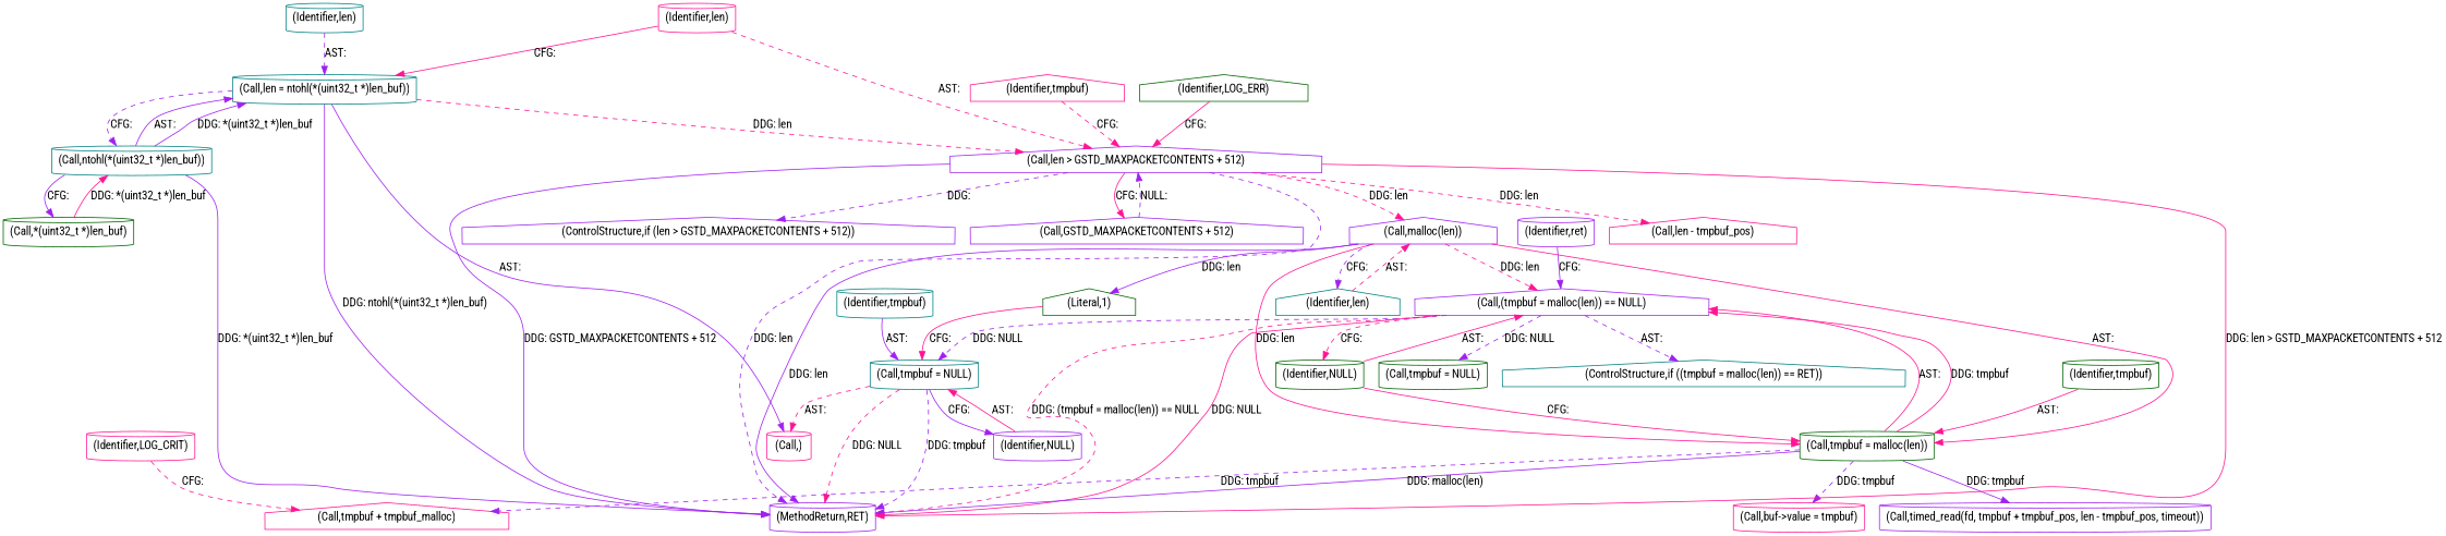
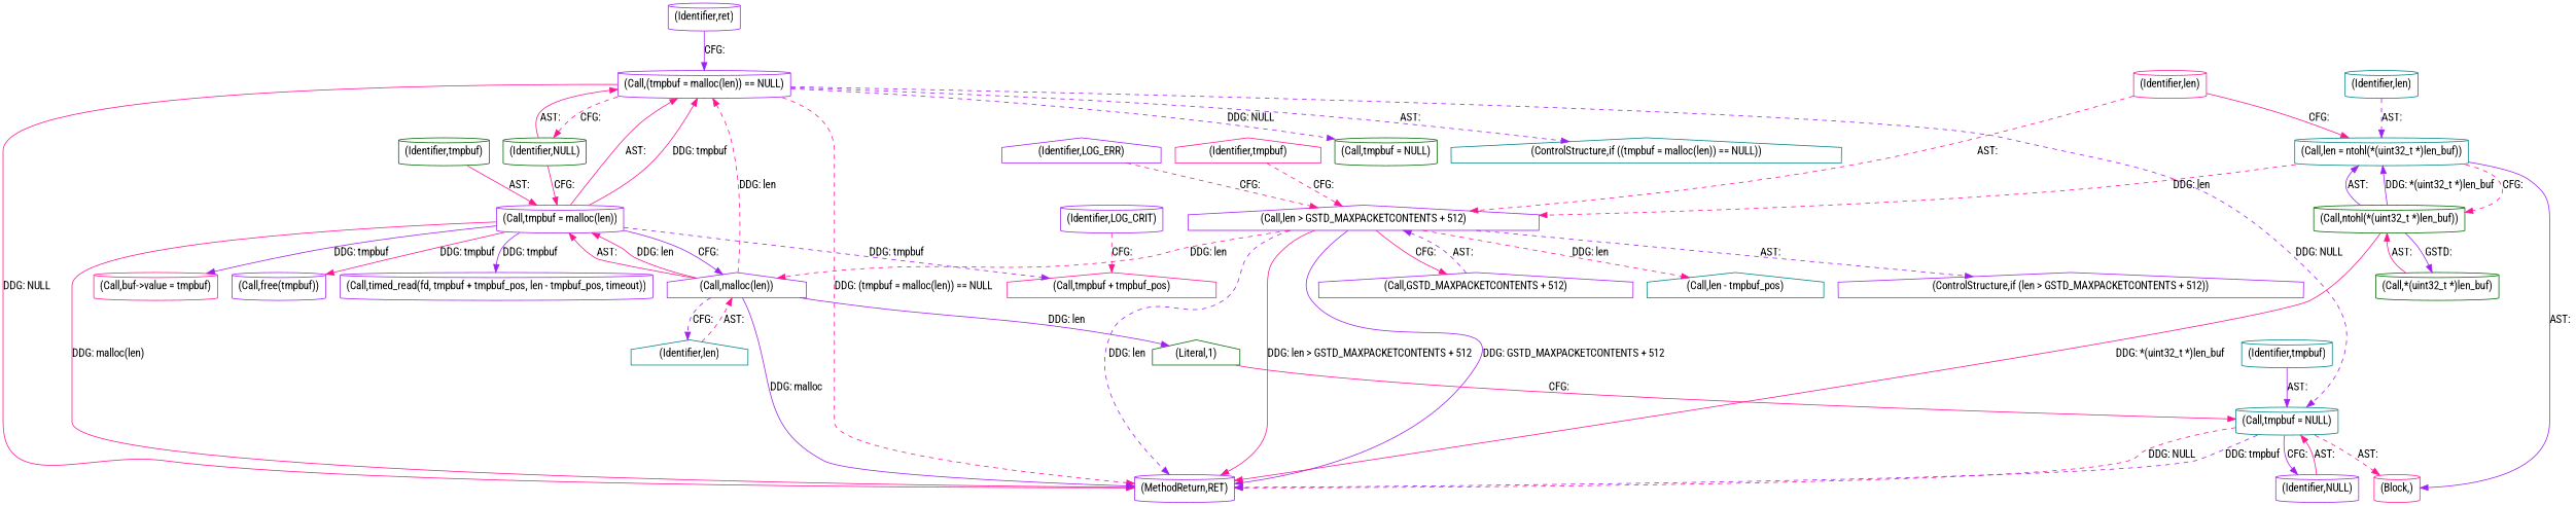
  digraph {
    fontname="Roboto Condensed"
    node [color=purple fontname="Roboto Condensed" shape=cylinder]
    edge [color=deeppink fontname="Roboto Condensed" style=solid]
    n1 [color=teal label="(Call,tmpbuf = NULL)"]
    n2 [label="(Identifier,NULL)"]
    n3 [label="(MethodReturn,RET)"]
-   n4 [color=deeppink label="(Call,)"]
-   n5 [label="(Call,(tmpbuf = malloc(len)) == NULL)" shape=house]
+   n4 [color=deeppink label="(Block,)"]
+   n5 [label="(Call,(tmpbuf = malloc(len)) == NULL)"]
    n6 [color=darkgreen label="(Identifier,NULL)"]
    n7 [color=darkgreen label="(Call,tmpbuf = NULL)"]
-   n8 [color=teal label="(ControlStructure,if ((tmpbuf = malloc(len)) == RET))" shape=house]
-   n9 [color=darkgreen label="(Call,tmpbuf = malloc(len))"]
+   n8 [color=teal label="(ControlStructure,if ((tmpbuf = malloc(len)) == NULL))" shape=house]
+   n9 [label="(Call,tmpbuf = malloc(len))"]
    n10 [label="(Call,malloc(len))" shape=house]
    n11 [color=deeppink label="(Call,buf->value = tmpbuf)"]
-   n13 [color=deeppink label="(Call,tmpbuf + tmpbuf_malloc)" shape=house]
+   n12 [label="(Call,free(tmpbuf))"]
+   n13 [color=deeppink label="(Call,tmpbuf + tmpbuf_pos)" shape=house]
    n14 [label="(Call,timed_read(fd, tmpbuf + tmpbuf_pos, len - tmpbuf_pos, timeout))"]
    n15 [color=teal label="(Identifier,len)" shape=house]
    n16 [color=darkgreen label="(Literal,1)" shape=house]
-   n17 [color=deeppink label="(Call,len - tmpbuf_pos)" shape=house]
+   n17 [color=teal label="(Call,len - tmpbuf_pos)" shape=house]
    n18 [label="(Call,len > GSTD_MAXPACKETCONTENTS + 512)" shape=house]
    n19 [label="(ControlStructure,if (len > GSTD_MAXPACKETCONTENTS + 512))" shape=house]
    n20 [label="(Call,GSTD_MAXPACKETCONTENTS + 512)" shape=house]
    n21 [color=teal label="(Call,len = ntohl(*(uint32_t *)len_buf))"]
-   n22 [color=teal label="(Call,ntohl(*(uint32_t *)len_buf))"]
+   n22 [color=darkgreen label="(Call,ntohl(*(uint32_t *)len_buf))"]
    n23 [color=darkgreen label="(Call,*(uint32_t *)len_buf)"]
    n24 [color=teal label="(Identifier,tmpbuf)"]
    n25 [color=darkgreen label="(Identifier,tmpbuf)"]
    n26 [label="(Identifier,ret)"]
    n27 [color=teal label="(Identifier,len)"]
    n28 [color=deeppink label="(Identifier,len)"]
    n29 [color=deeppink label="(Identifier,tmpbuf)" shape=house]
-   n30 [color=darkgreen label="(Identifier,LOG_ERR)" shape=house]
-   n31 [color=deeppink label="(Identifier,LOG_CRIT)"]
+   n30 [label="(Identifier,LOG_ERR)" shape=house]
+   n31 [label="(Identifier,LOG_CRIT)"]
    n1 -> n2 [color=purple label="CFG: "]
    n1 -> n3 [label="DDG: NULL" style=dashed]
    n1 -> n3 [color=purple label="DDG: tmpbuf" style=dashed]
    n1 -> n4 [label="AST: " style=dashed]
    n2 -> n1 [label="AST: "]
    n5 -> n1 [color=purple label="DDG: NULL" style=dashed]
    n5 -> n3 [label="DDG: NULL"]
    n5 -> n3 [label="DDG: (tmpbuf = malloc(len)) == NULL" style=dashed]
    n5 -> n6 [label="CFG: " style=dashed]
    n5 -> n7 [color=purple label="DDG: NULL" style=dashed]
    n5 -> n8 [color=purple label="AST: " style=dashed]
    n6 -> n5 [label="AST: "]
    n6 -> n9 [label="CFG: "]
-   n9 -> n3 [color=purple label="DDG: malloc(len)"]
+   n9 -> n3 [label="DDG: malloc(len)"]
    n9 -> n5 [label="AST: "]
    n9 -> n5 [label="DDG: tmpbuf"]
-   n9 -> n11 [color=purple label="DDG: tmpbuf" style=dashed]
+   n9 -> n10 [color=purple label="CFG: "]
+   n9 -> n11 [color=purple label="DDG: tmpbuf"]
+   n9 -> n12 [label="DDG: tmpbuf"]
    n9 -> n13 [color=purple label="DDG: tmpbuf" style=dashed]
    n9 -> n14 [color=purple label="DDG: tmpbuf"]
-   n10 -> n3 [color=purple label="DDG: len"]
+   n10 -> n3 [color=purple label="DDG: malloc"]
    n10 -> n5 [label="DDG: len" style=dashed]
    n10 -> n9 [label="AST: "]
    n10 -> n9 [label="DDG: len"]
    n10 -> n15 [color=purple label="CFG: " style=dashed]
    n10 -> n16 [color=purple label="DDG: len"]
    n15 -> n10 [label="AST: " style=dashed]
    n16 -> n1 [label="CFG: "]
    n18 -> n3 [color=purple label="DDG: len" style=dashed]
    n18 -> n3 [label="DDG: len > GSTD_MAXPACKETCONTENTS + 512"]
    n18 -> n3 [color=purple label="DDG: GSTD_MAXPACKETCONTENTS + 512"]
    n18 -> n10 [label="DDG: len" style=dashed]
    n18 -> n17 [label="DDG: len" style=dashed]
-   n18 -> n19 [color=purple label="DDG: " style=dashed]
+   n18 -> n19 [color=purple label="AST: " style=dashed]
    n18 -> n20 [label="CFG: "]
-   n20 -> n18 [color=purple label="NULL: " style=dashed]
-   n21 -> n3 [color=purple label="DDG: ntohl(*(uint32_t *)len_buf)"]
+   n20 -> n18 [color=purple label="AST: " style=dashed]
    n21 -> n4 [color=purple label="AST: "]
    n21 -> n18 [label="DDG: len" style=dashed]
-   n21 -> n22 [color=purple label="CFG: " style=dashed]
-   n22 -> n3 [color=purple label="DDG: *(uint32_t *)len_buf"]
+   n21 -> n22 [label="CFG: " style=dashed]
+   n22 -> n3 [label="DDG: *(uint32_t *)len_buf"]
    n22 -> n21 [color=purple label="AST: "]
    n22 -> n21 [color=purple label="DDG: *(uint32_t *)len_buf"]
-   n22 -> n23 [color=purple label="CFG: "]
-   n23 -> n22 [label="DDG: *(uint32_t *)len_buf"]
+   n22 -> n23 [color=purple label="GSTD: "]
+   n23 -> n22 [label="AST: "]
    n24 -> n1 [color=purple label="AST: "]
    n25 -> n9 [label="AST: "]
    n26 -> n5 [color=purple label="CFG: "]
    n27 -> n21 [color=purple label="AST: " style=dashed]
    n28 -> n18 [label="AST: " style=dashed]
    n28 -> n21 [label="CFG: "]
    n29 -> n18 [label="CFG: " style=dashed]
-   n30 -> n18 [label="CFG: "]
+   n30 -> n18 [label="CFG: " style=dashed]
    n31 -> n13 [label="CFG: " style=dashed]
  }
